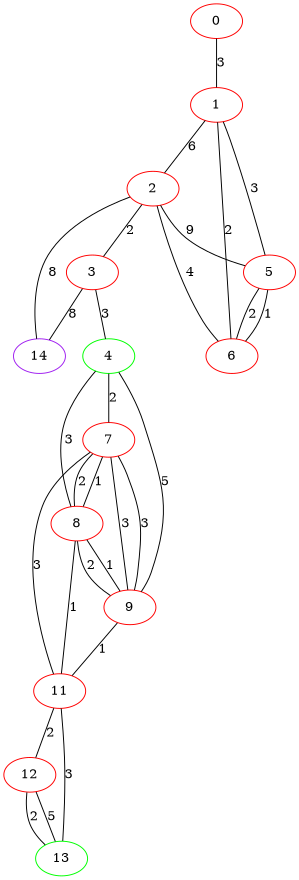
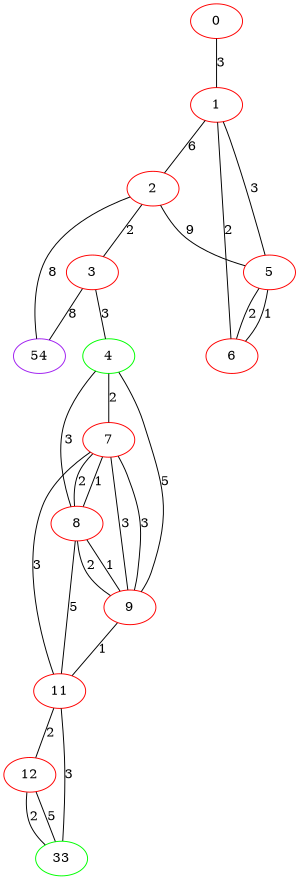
  graph {
    node [color=red weight=1]
    0
    1
    2
    5
    6
    3
-   14 [color=purple weight=4]
+   14 [color=purple weight=4 label=54]
    4 [color=green weight=2]
    7
    8
    9
    11
    12
-   13 [color=green weight=2]
+   13 [color=green weight=2 label=33]
    0 -- 1 [label=3]
    1 -- 2 [label=6]
    1 -- 5 [label=3]
    1 -- 6 [label=2]
    2 -- 5 [label=9]
-   2 -- 6 [label=4]
    2 -- 3 [label=2]
    2 -- 14 [label=8]
    5 -- 6 [label=1]
    5 -- 6 [label=2]
    3 -- 14 [label=8]
    3 -- 4 [label=3]
    4 -- 7 [label=2]
    4 -- 8 [label=3]
    4 -- 9 [label=5]
    7 -- 8 [label=2]
    7 -- 8 [label=1]
    7 -- 9 [label=3]
    7 -- 9 [label=3]
    7 -- 11 [label=3]
    8 -- 9 [label=1]
    8 -- 9 [label=2]
-   8 -- 11 [label=1]
+   8 -- 11 [label=5]
    9 -- 11 [label=1]
    11 -- 12 [label=2]
    11 -- 13 [label=3]
    12 -- 13 [label=5]
    12 -- 13 [label=2]
  }
